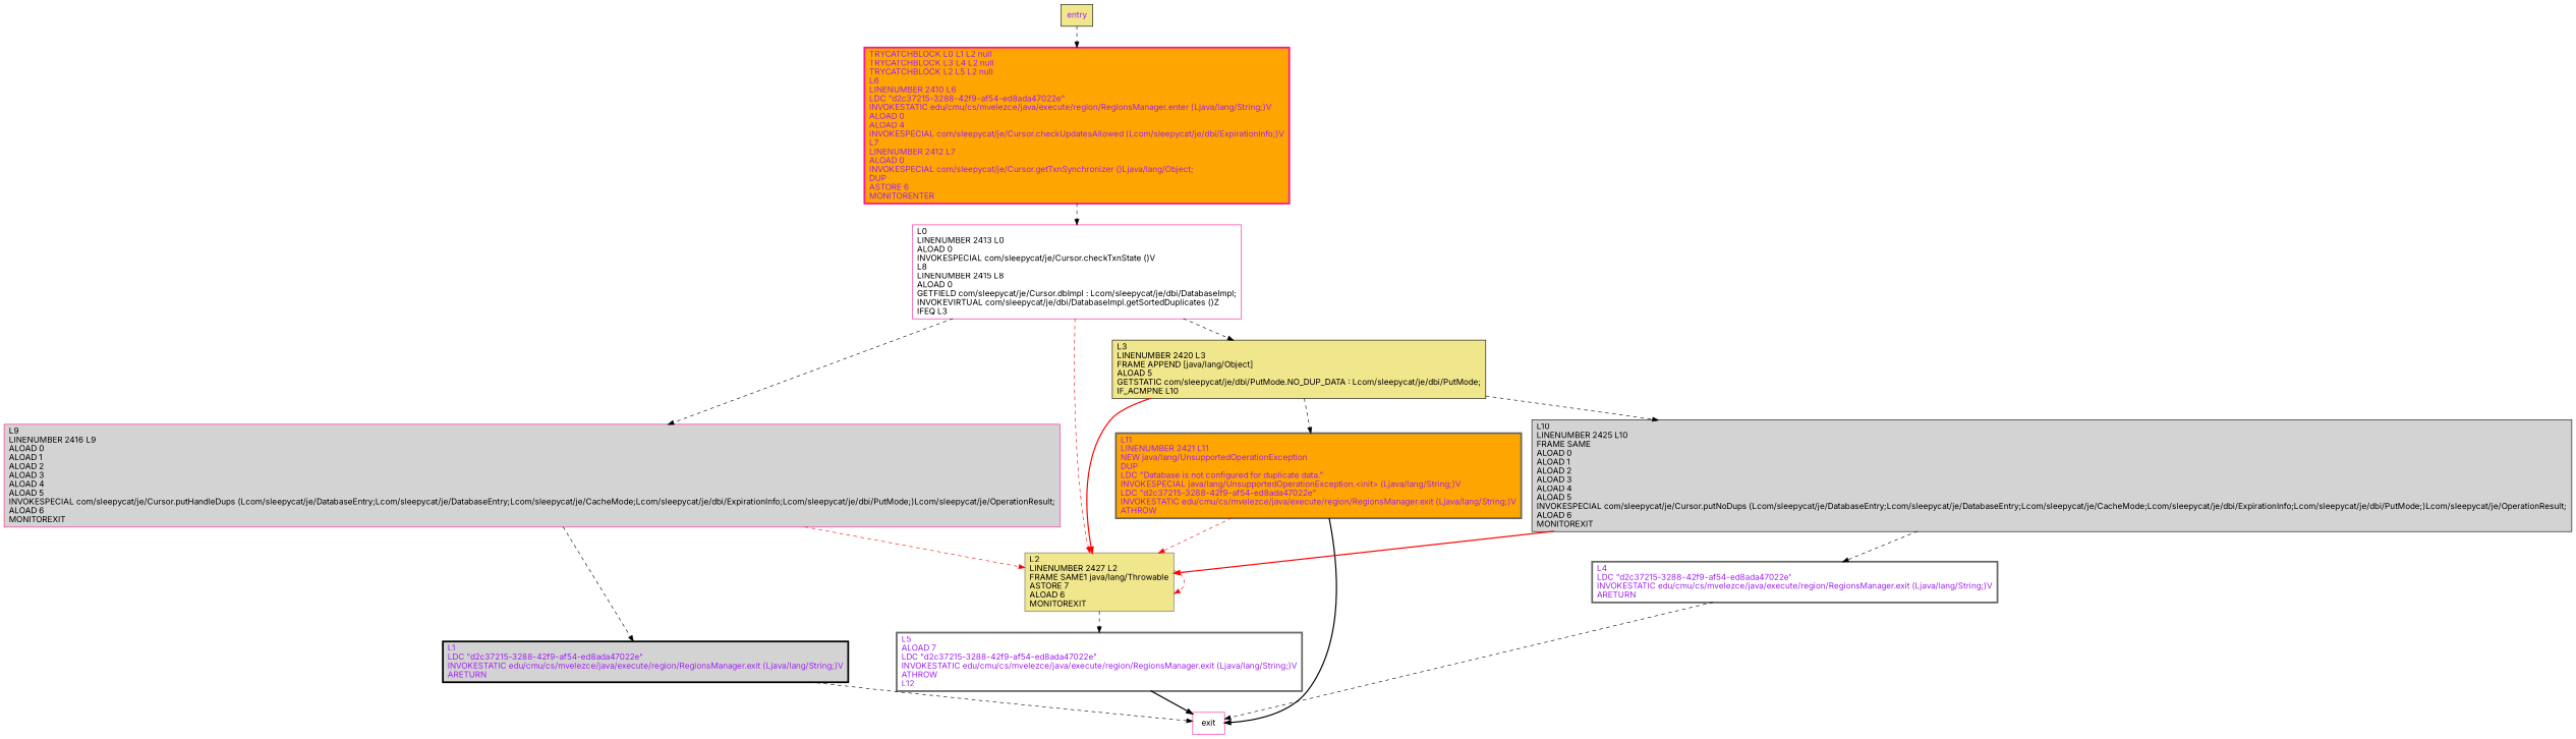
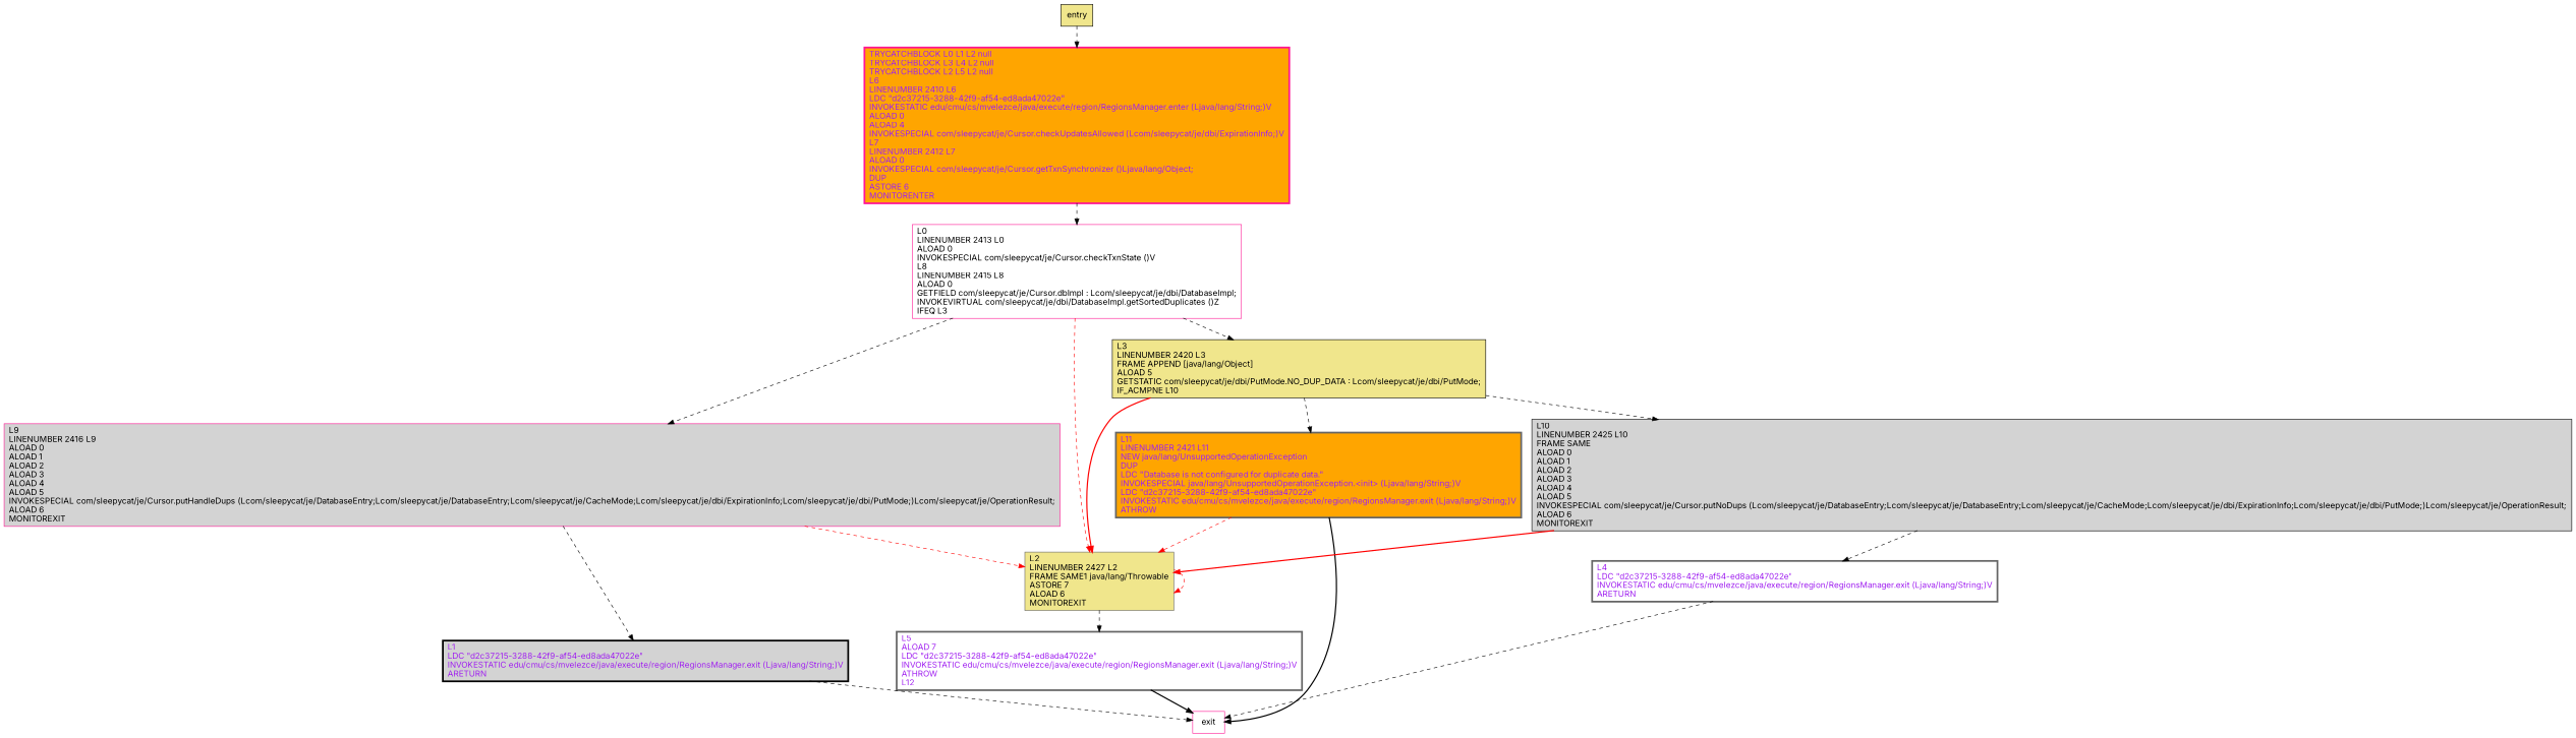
  digraph {
    fontname=Inter
    node [shape=record style=filled fillcolor=white color=deeppink fontname=Inter]
    edge [style=dashed fontname=Inter]
    n1 [label="L0\lLINENUMBER 2413 L0\lALOAD 0\lINVOKESPECIAL com/sleepycat/je/Cursor.checkTxnState ()V\lL8\lLINENUMBER 2415 L8\lALOAD 0\lGETFIELD com/sleepycat/je/Cursor.dbImpl : Lcom/sleepycat/je/dbi/DatabaseImpl;\lINVOKEVIRTUAL com/sleepycat/je/dbi/DatabaseImpl.getSortedDuplicates ()Z\lIFEQ L3\l"]
    n2 [label="L9\lLINENUMBER 2416 L9\lALOAD 0\lALOAD 1\lALOAD 2\lALOAD 3\lALOAD 4\lALOAD 5\lINVOKESPECIAL com/sleepycat/je/Cursor.putHandleDups (Lcom/sleepycat/je/DatabaseEntry;Lcom/sleepycat/je/DatabaseEntry;Lcom/sleepycat/je/CacheMode;Lcom/sleepycat/je/dbi/ExpirationInfo;Lcom/sleepycat/je/dbi/PutMode;)Lcom/sleepycat/je/OperationResult;\lALOAD 6\lMONITOREXIT\l" fillcolor=lightgrey]
    n3 [label="L2\lLINENUMBER 2427 L2\lFRAME SAME1 java/lang/Throwable\lASTORE 7\lALOAD 6\lMONITOREXIT\l" fillcolor=khaki color=gray40]
    n4 [label="L3\lLINENUMBER 2420 L3\lFRAME APPEND [java/lang/Object]\lALOAD 5\lGETSTATIC com/sleepycat/je/dbi/PutMode.NO_DUP_DATA : Lcom/sleepycat/je/dbi/PutMode;\lIF_ACMPNE L10\l" fillcolor=khaki color=black]
    n5 [color=black fontcolor=purple label="L1\lLDC \"d2c37215-3288-42f9-af54-ed8ada47022e\"\lINVOKESTATIC edu/cmu/cs/mvelezce/java/execute/region/RegionsManager.exit (Ljava/lang/String;)V\lARETURN\l" penwidth=3 fillcolor=lightgrey]
    n6 [color=gray40 fontcolor=purple label="L5\lALOAD 7\lLDC \"d2c37215-3288-42f9-af54-ed8ada47022e\"\lINVOKESTATIC edu/cmu/cs/mvelezce/java/execute/region/RegionsManager.exit (Ljava/lang/String;)V\lATHROW\lL12\l" penwidth=3]
    n7 [fontcolor=purple label="TRYCATCHBLOCK L0 L1 L2 null\lTRYCATCHBLOCK L3 L4 L2 null\lTRYCATCHBLOCK L2 L5 L2 null\lL6\lLINENUMBER 2410 L6\lLDC \"d2c37215-3288-42f9-af54-ed8ada47022e\"\lINVOKESTATIC edu/cmu/cs/mvelezce/java/execute/region/RegionsManager.enter (Ljava/lang/String;)V\lALOAD 0\lALOAD 4\lINVOKESPECIAL com/sleepycat/je/Cursor.checkUpdatesAllowed (Lcom/sleepycat/je/dbi/ExpirationInfo;)V\lL7\lLINENUMBER 2412 L7\lALOAD 0\lINVOKESPECIAL com/sleepycat/je/Cursor.getTxnSynchronizer ()Ljava/lang/Object;\lDUP\lASTORE 6\lMONITORENTER\l" penwidth=3 fillcolor=orange]
    exit
    n9 [color=gray40 fontcolor=purple label="L11\lLINENUMBER 2421 L11\lNEW java/lang/UnsupportedOperationException\lDUP\lLDC \"Database is not configured for duplicate data.\"\lINVOKESPECIAL java/lang/UnsupportedOperationException.\<init\> (Ljava/lang/String;)V\lLDC \"d2c37215-3288-42f9-af54-ed8ada47022e\"\lINVOKESTATIC edu/cmu/cs/mvelezce/java/execute/region/RegionsManager.exit (Ljava/lang/String;)V\lATHROW\l" penwidth=3 fillcolor=orange]
    n10 [label="L10\lLINENUMBER 2425 L10\lFRAME SAME\lALOAD 0\lALOAD 1\lALOAD 2\lALOAD 3\lALOAD 4\lALOAD 5\lINVOKESPECIAL com/sleepycat/je/Cursor.putNoDups (Lcom/sleepycat/je/DatabaseEntry;Lcom/sleepycat/je/DatabaseEntry;Lcom/sleepycat/je/CacheMode;Lcom/sleepycat/je/dbi/ExpirationInfo;Lcom/sleepycat/je/dbi/PutMode;)Lcom/sleepycat/je/OperationResult;\lALOAD 6\lMONITOREXIT\l" fillcolor=lightgrey color=black]
    n11 [color=gray40 fontcolor=purple label="L4\lLDC \"d2c37215-3288-42f9-af54-ed8ada47022e\"\lINVOKESTATIC edu/cmu/cs/mvelezce/java/execute/region/RegionsManager.exit (Ljava/lang/String;)V\lARETURN\l" penwidth=3]
-   entry [fillcolor=khaki color=black fontcolor=purple]
+   entry [fillcolor=khaki color=black]
    n1 -> n2
    n1 -> n3 [color=red]
    n1 -> n4
    n2 -> n3 [color=red]
    n2 -> n5
    n3 -> n3 [color=red]
    n3 -> n6
    n4 -> n3 [color=red style=bold]
    n4 -> n9
    n4 -> n10
    n5 -> exit
    n6 -> exit [style=bold]
    n7 -> n1
    n9 -> n3 [color=red]
    n9 -> exit [style=bold]
    n10 -> n3 [color=red style=bold]
    n10 -> n11
    n11 -> exit
    entry -> n7
  }
